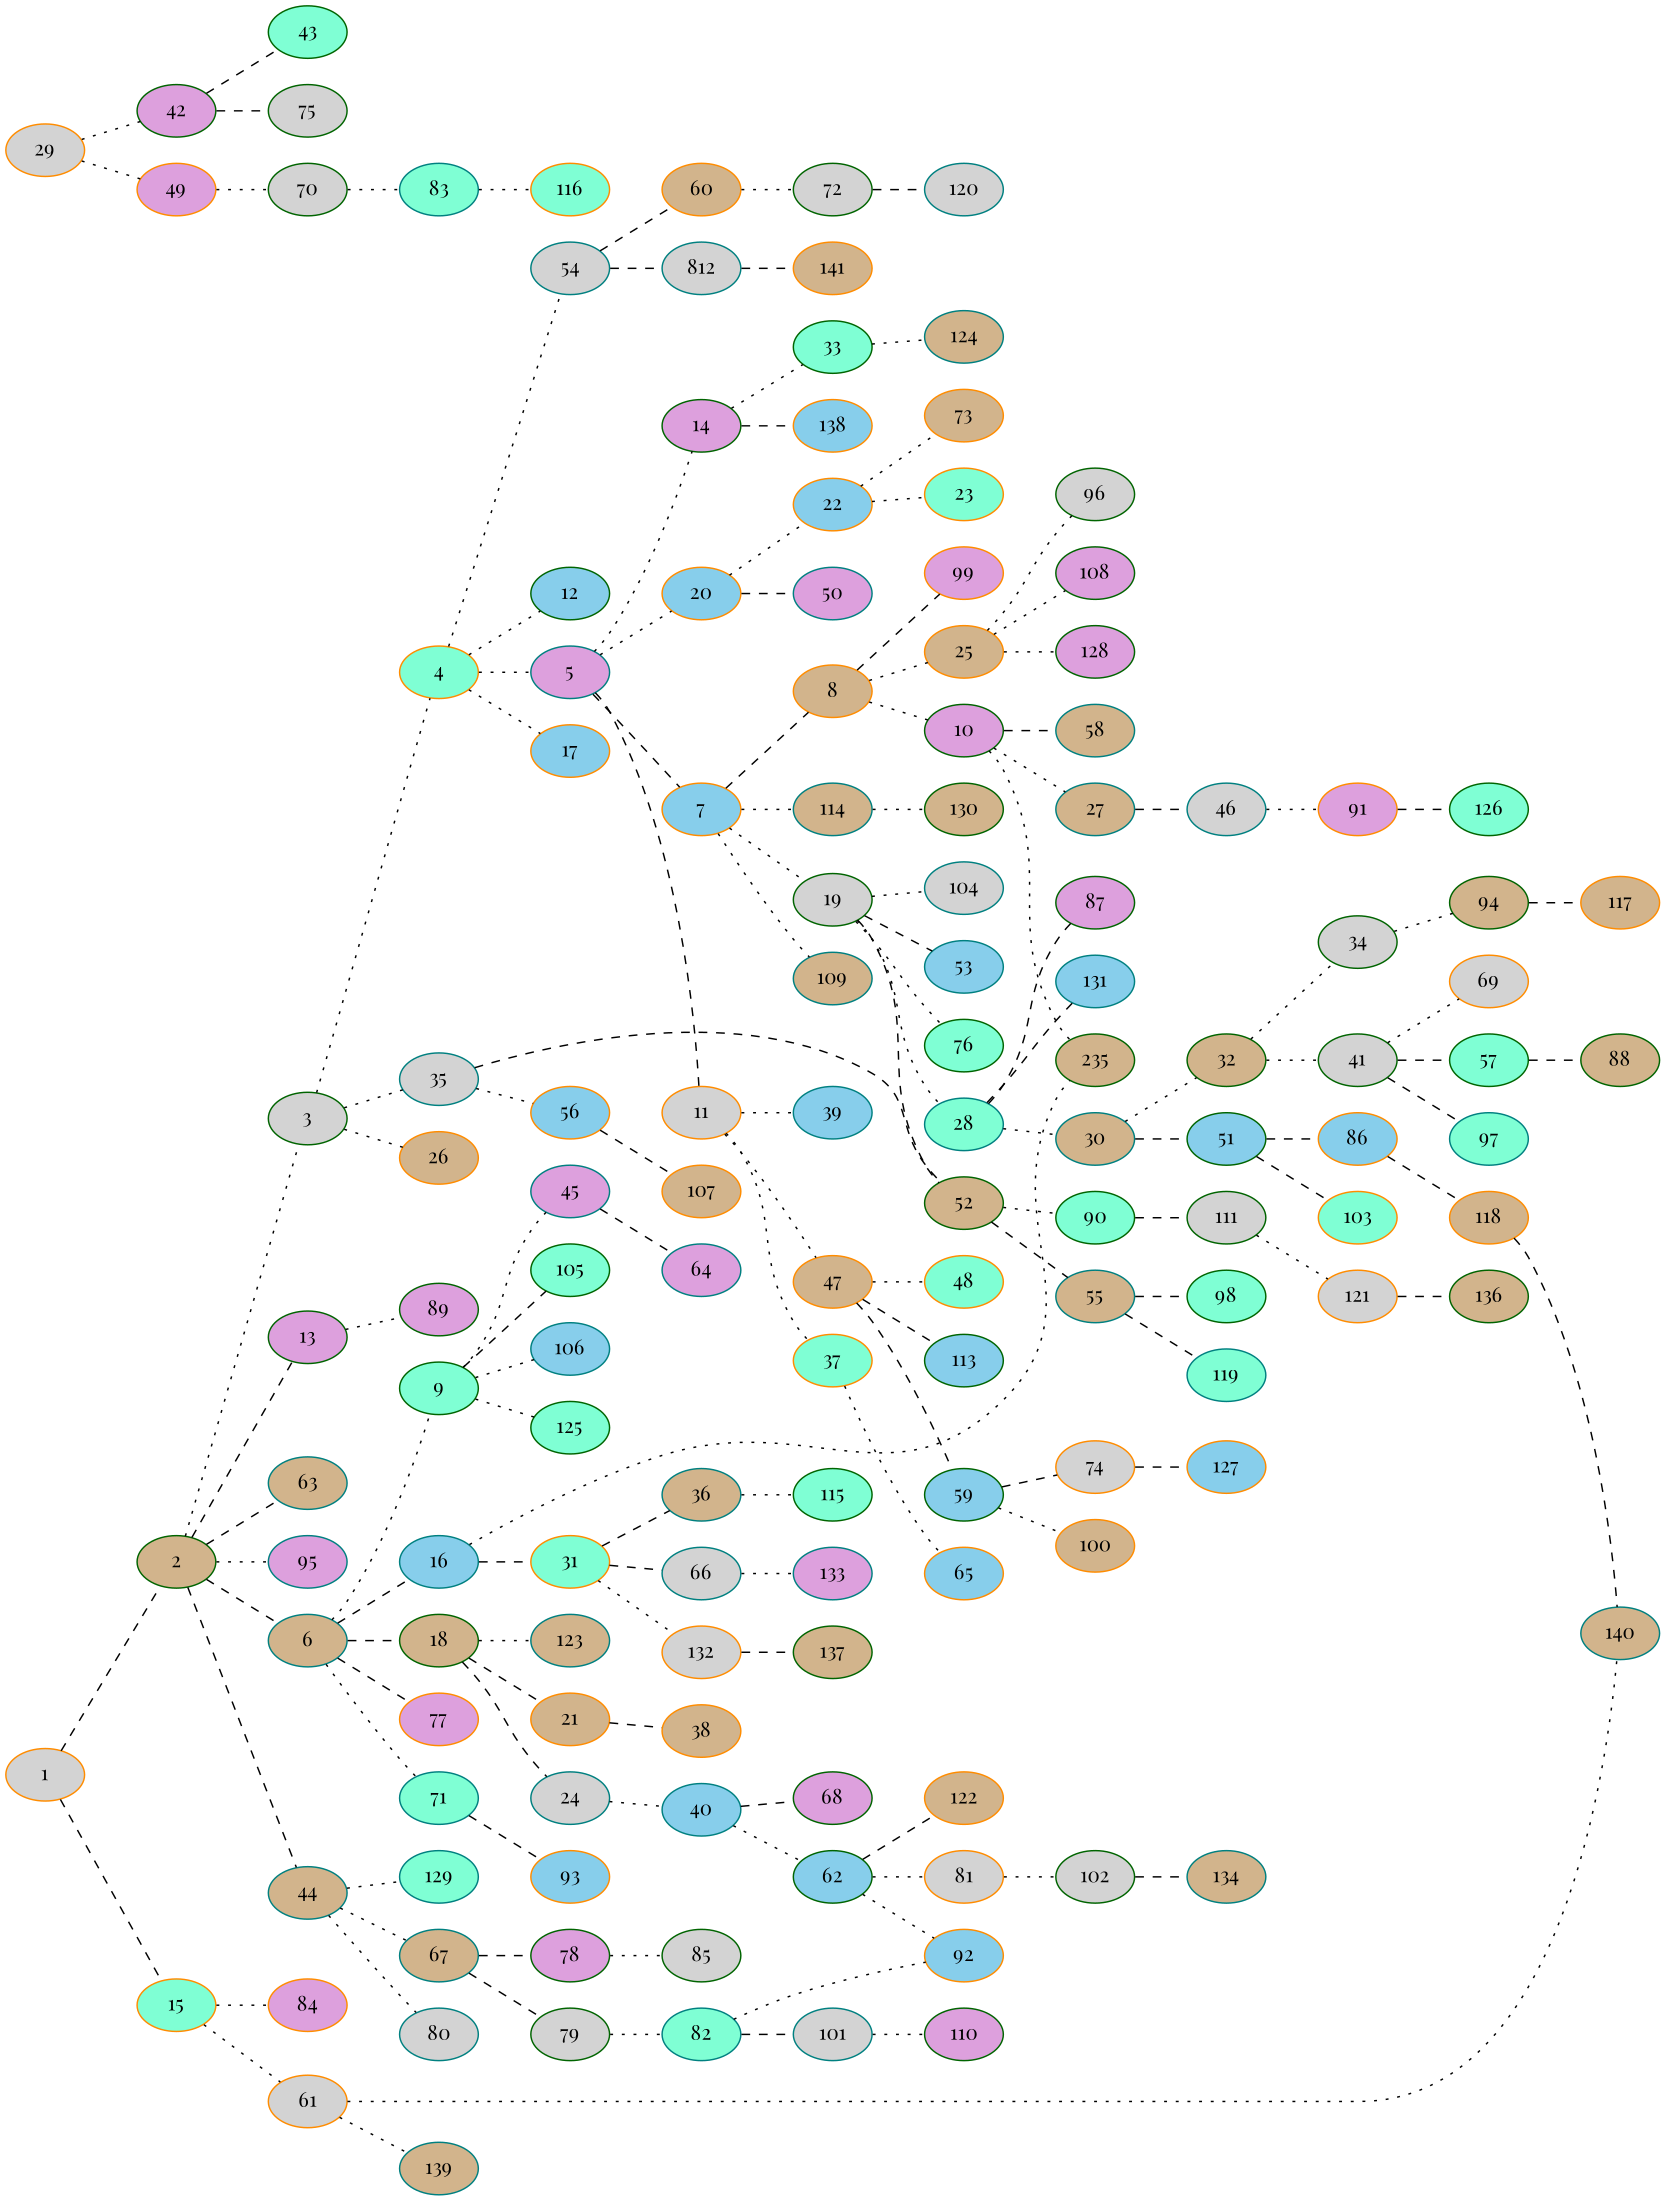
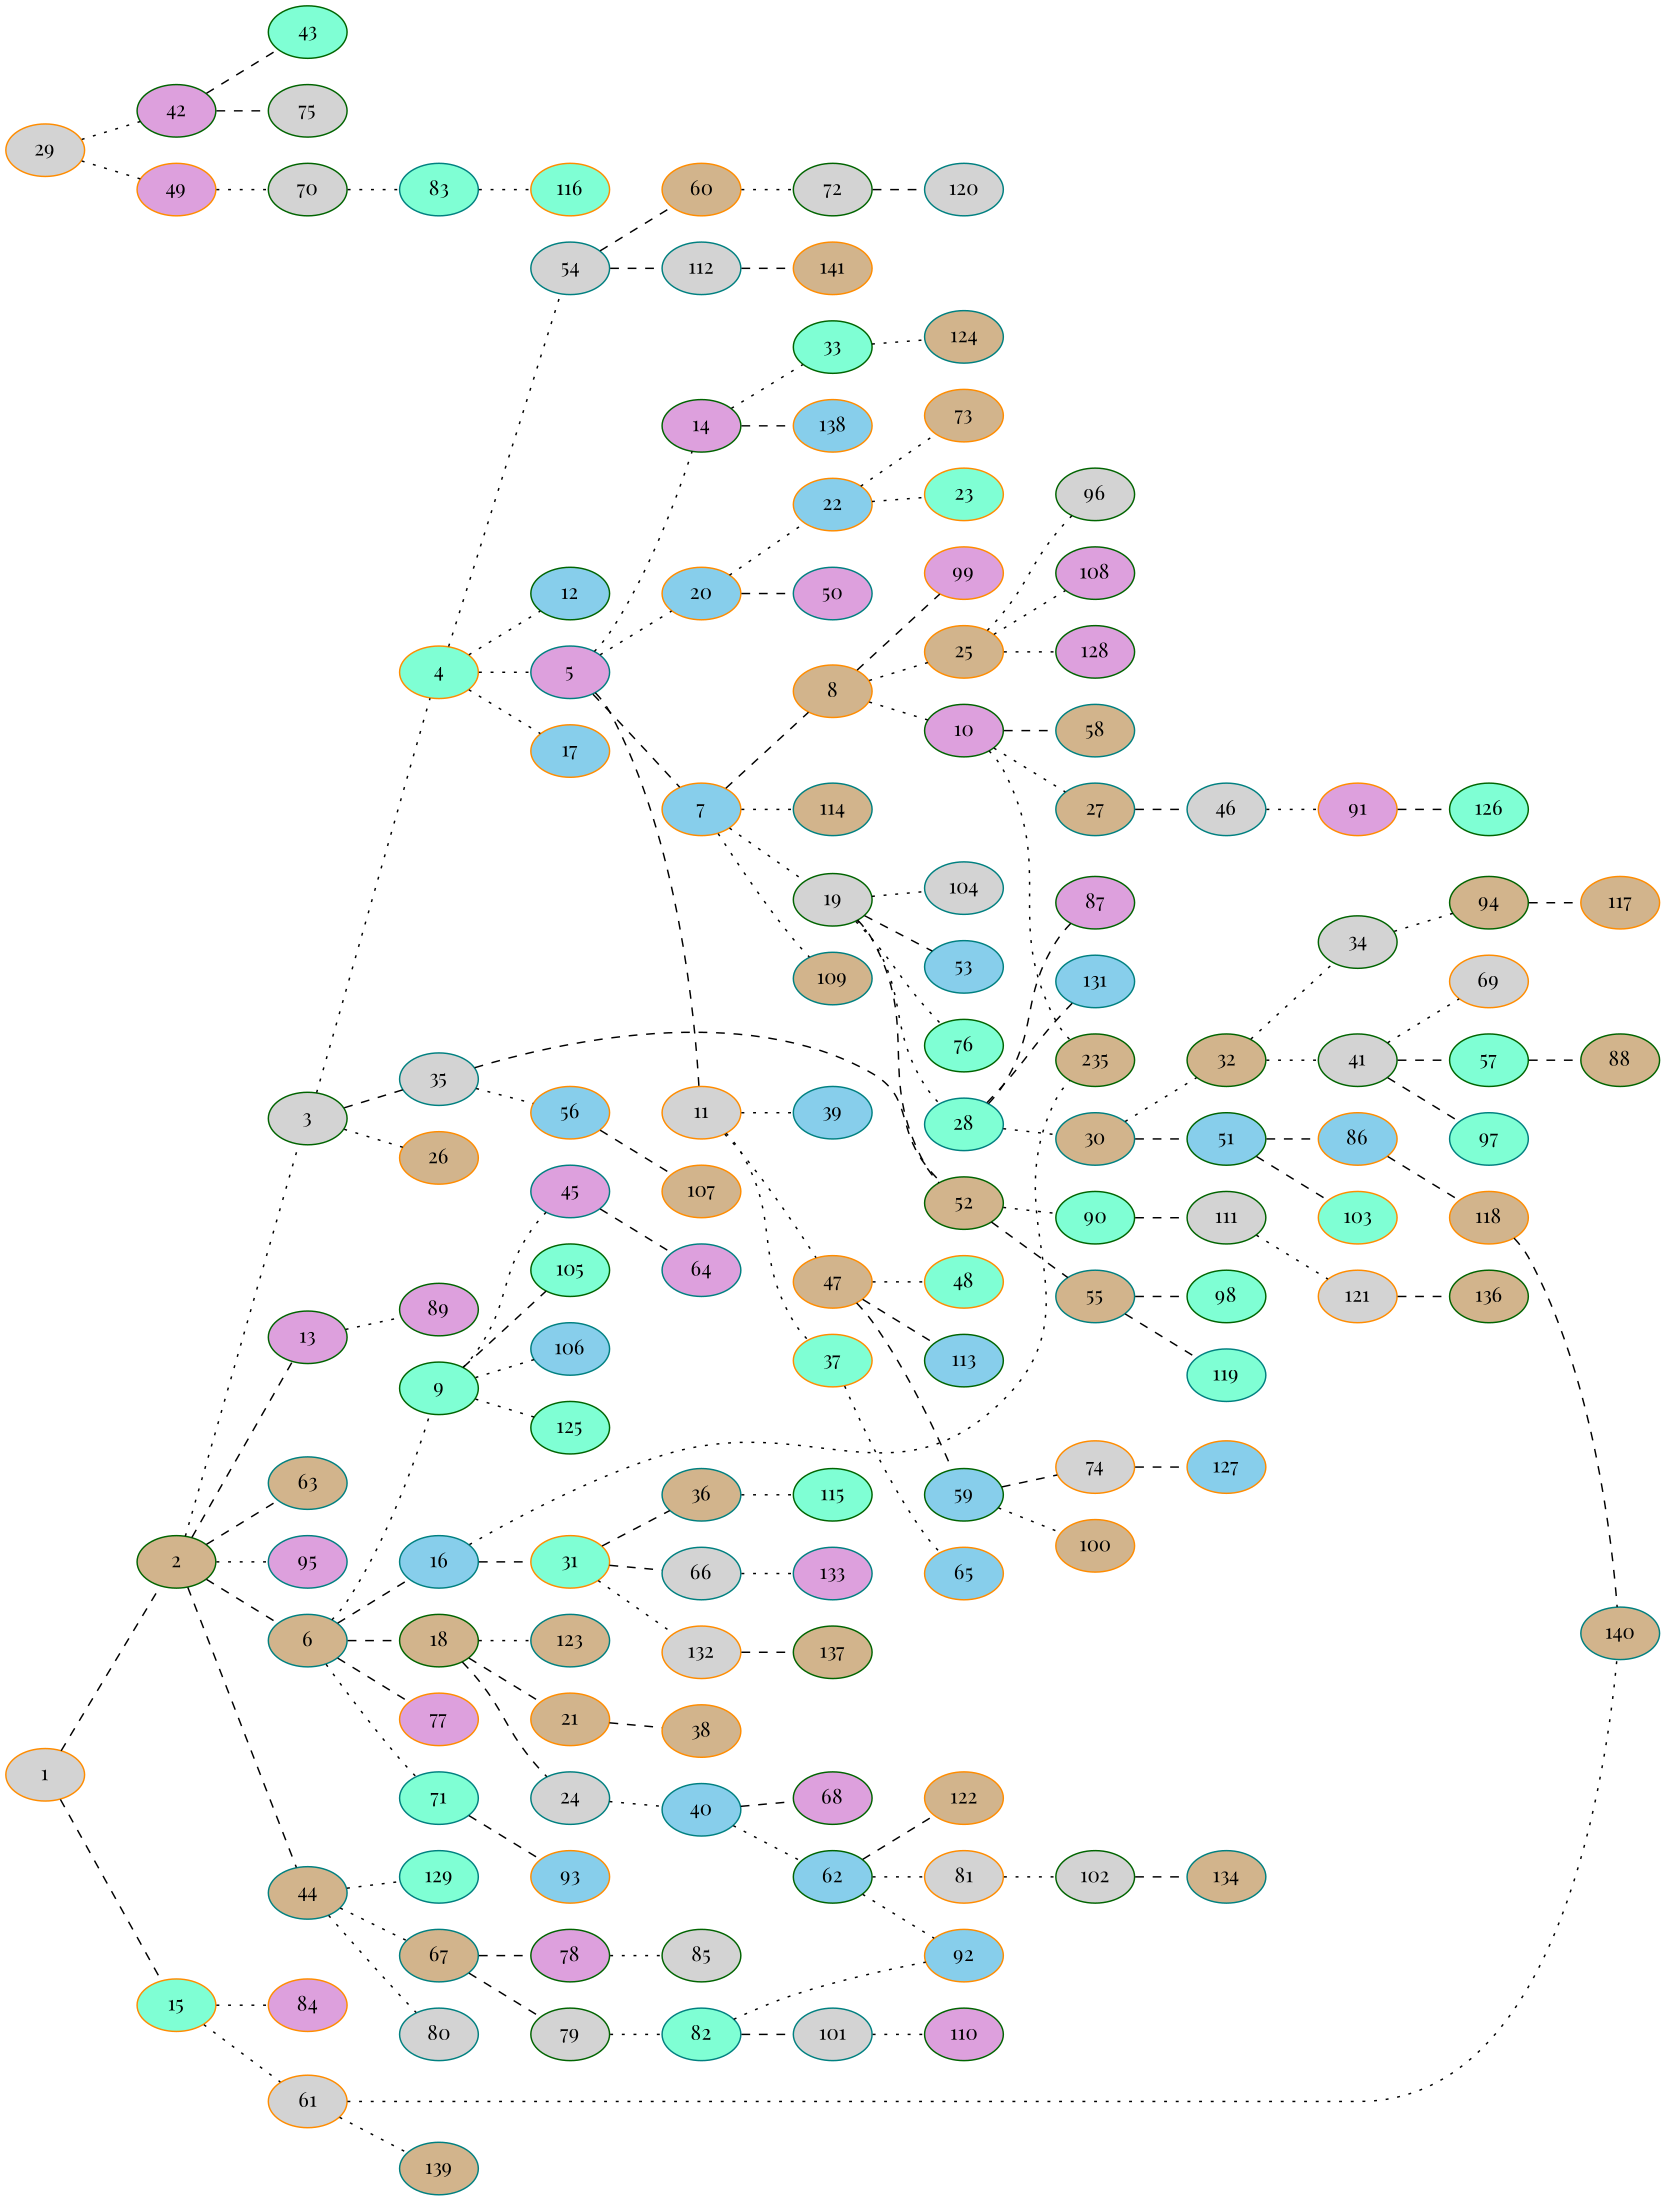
  graph {
    fontname="Playfair Display"
    rankdir=LR
    node [color=darkgreen fillcolor=tan fontname="Playfair Display" style=filled]
    edge [fontname="Playfair Display" style=dotted]
    1 [color=darkorange fillcolor=lightgrey]
    2
    15 [color=darkorange fillcolor=aquamarine]
    3 [fillcolor=lightgrey]
    6 [color=teal]
    13 [fillcolor=plum]
    44 [color=teal]
    63 [color=teal]
    95 [color=teal fillcolor=plum]
    61 [color=darkorange fillcolor=lightgrey]
    84 [color=darkorange fillcolor=plum]
    4 [color=darkorange fillcolor=aquamarine]
    26 [color=darkorange]
    35 [color=teal fillcolor=lightgrey]
    9 [fillcolor=aquamarine]
    16 [color=teal fillcolor=skyblue]
    18
    71 [color=teal fillcolor=aquamarine]
    77 [color=darkorange fillcolor=plum]
    89 [fillcolor=plum]
    67 [color=teal]
    80 [color=teal fillcolor=lightgrey]
    129 [color=teal fillcolor=aquamarine]
    5 [color=teal fillcolor=plum]
    12 [fillcolor=skyblue]
    17 [color=darkorange fillcolor=skyblue]
    54 [color=teal fillcolor=lightgrey]
    52
    56 [color=darkorange fillcolor=skyblue]
    7 [color=darkorange fillcolor=skyblue]
    11 [color=darkorange fillcolor=lightgrey]
    14 [fillcolor=plum]
    20 [color=darkorange fillcolor=skyblue]
    60 [color=darkorange]
-   112 [color=teal fillcolor=lightgrey label=812]
+   112 [color=teal fillcolor=lightgrey]
    8 [color=darkorange]
    19 [fillcolor=lightgrey]
    109 [color=teal]
    114 [color=teal]
    37 [color=darkorange fillcolor=aquamarine]
    39 [color=teal fillcolor=skyblue]
    47 [color=darkorange]
    33 [fillcolor=aquamarine]
    138 [color=darkorange fillcolor=skyblue]
    22 [color=darkorange fillcolor=skyblue]
    50 [color=teal fillcolor=plum]
    45 [color=teal fillcolor=plum]
    105 [fillcolor=aquamarine]
    106 [color=teal fillcolor=skyblue]
    125 [fillcolor=aquamarine]
    n51 [label=235]
    31 [color=darkorange fillcolor=aquamarine]
    21 [color=darkorange]
    24 [color=teal fillcolor=lightgrey]
    123 [color=teal]
    93 [color=darkorange fillcolor=skyblue]
    10 [fillcolor=plum]
    25 [color=darkorange]
    99 [color=darkorange fillcolor=plum]
    28 [color=teal fillcolor=aquamarine]
    53 [color=teal fillcolor=skyblue]
    76 [fillcolor=aquamarine]
    104 [color=teal fillcolor=lightgrey]
-   130
    27 [color=teal]
    58 [color=teal]
    96 [fillcolor=lightgrey]
    108 [fillcolor=plum]
    128 [fillcolor=plum]
    64 [color=teal fillcolor=plum]
    46 [color=teal fillcolor=lightgrey]
    65 [color=darkorange fillcolor=skyblue]
    48 [color=darkorange fillcolor=aquamarine]
    59 [fillcolor=skyblue]
    113 [fillcolor=skyblue]
    29 [color=darkorange fillcolor=lightgrey]
    42 [fillcolor=plum]
    49 [color=darkorange fillcolor=plum]
    124 [color=teal]
    139 [color=teal]
    140 [color=teal]
    36 [color=teal]
    66 [color=teal fillcolor=lightgrey]
    132 [color=darkorange fillcolor=lightgrey]
    38 [color=darkorange]
    40 [color=teal fillcolor=skyblue]
    30 [color=teal]
    87 [fillcolor=plum]
    131 [color=teal fillcolor=skyblue]
    55 [color=teal]
    90 [fillcolor=aquamarine]
    23 [color=darkorange fillcolor=aquamarine]
    73 [color=darkorange]
    62 [fillcolor=skyblue]
    68 [fillcolor=plum]
    91 [color=darkorange fillcolor=plum]
    32
    51 [fillcolor=skyblue]
    43 [fillcolor=aquamarine]
    75 [fillcolor=lightgrey]
    70 [fillcolor=lightgrey]
    34 [fillcolor=lightgrey]
    41 [fillcolor=lightgrey]
    86 [color=darkorange fillcolor=skyblue]
    103 [color=darkorange fillcolor=aquamarine]
    115 [fillcolor=aquamarine]
    133 [color=teal fillcolor=plum]
    137
    94
    57 [fillcolor=aquamarine]
    69 [color=darkorange fillcolor=lightgrey]
    97 [color=teal fillcolor=aquamarine]
    117 [color=darkorange]
    107 [color=darkorange]
    81 [color=darkorange fillcolor=lightgrey]
    92 [color=darkorange fillcolor=skyblue]
    122 [color=darkorange]
    88
    78 [fillcolor=plum]
    79 [fillcolor=lightgrey]
    126 [fillcolor=aquamarine]
    74 [color=darkorange fillcolor=lightgrey]
    100 [color=darkorange]
    83 [color=teal fillcolor=aquamarine]
    118 [color=darkorange]
    98 [fillcolor=aquamarine]
    119 [color=teal fillcolor=aquamarine]
    111 [fillcolor=lightgrey]
    72 [fillcolor=lightgrey]
    141 [color=darkorange]
    127 [color=darkorange fillcolor=skyblue]
    120 [color=teal fillcolor=lightgrey]
    102 [fillcolor=lightgrey]
    85 [fillcolor=lightgrey]
    82 [color=teal fillcolor=aquamarine]
    116 [color=darkorange fillcolor=aquamarine]
    101 [color=teal fillcolor=lightgrey]
    134 [color=teal]
    110 [fillcolor=plum]
    121 [color=darkorange fillcolor=lightgrey]
    136
    1 -- 2 [style=dashed]
    1 -- 15 [style=dashed]
    2 -- 3
    2 -- 6 [style=dashed]
    2 -- 13 [style=dashed]
    2 -- 44 [style=dashed]
    2 -- 63 [style=dashed]
    2 -- 95
    15 -- 61
    15 -- 84
    3 -- 4
    3 -- 26
-   3 -- 35
+   3 -- 35 [style=dashed]
    6 -- 9
    6 -- 16 [style=dashed]
    6 -- 18 [style=dashed]
    6 -- 71
    6 -- 77 [style=dashed]
    13 -- 89
    44 -- 67
    44 -- 80
    44 -- 129
    61 -- 139
    61 -- 140
    4 -- 5
    4 -- 12
    4 -- 17
    4 -- 54
    35 -- 52 [style=dashed]
    35 -- 56
    9 -- 45
    9 -- 105 [style=dashed]
    9 -- 106
    9 -- 125
    16 -- n51
    16 -- 31 [style=dashed]
    18 -- 21 [style=dashed]
    18 -- 24 [style=dashed]
    18 -- 123
    71 -- 93 [style=dashed]
    67 -- 78 [style=dashed]
    67 -- 79 [style=dashed]
    5 -- 7 [style=dashed]
    5 -- 11 [style=dashed]
    5 -- 14
    5 -- 20
    54 -- 60 [style=dashed]
    54 -- 112 [style=dashed]
    52 -- 55 [style=dashed]
    52 -- 90
    56 -- 107 [style=dashed]
    7 -- 8 [style=dashed]
    7 -- 19
    7 -- 109
    7 -- 114
    11 -- 37
    11 -- 39
    11 -- 47
    14 -- 33
    14 -- 138 [style=dashed]
    20 -- 22
    20 -- 50 [style=dashed]
    60 -- 72
    112 -- 141 [style=dashed]
    8 -- 10
    8 -- 25
    8 -- 99 [style=dashed]
    19 -- 52 [style=dashed]
    19 -- 28
    19 -- 53 [style=dashed]
    19 -- 76
    19 -- 104
-   114 -- 130
    37 -- 65
    47 -- 48
    47 -- 59 [style=dashed]
    47 -- 113 [style=dashed]
    33 -- 124
    22 -- 23
    22 -- 73
    45 -- 64 [style=dashed]
    31 -- 36 [style=dashed]
    31 -- 66 [style=dashed]
    31 -- 132
    21 -- 38 [style=dashed]
    24 -- 40
    10 -- n51
    10 -- 27
    10 -- 58 [style=dashed]
    25 -- 96
    25 -- 108
    25 -- 128
    28 -- 30
    28 -- 87 [style=dashed]
    28 -- 131 [style=dashed]
    27 -- 46 [style=dashed]
    46 -- 91
    59 -- 74 [style=dashed]
    59 -- 100
    29 -- 42
    29 -- 49
    42 -- 43 [style=dashed]
    42 -- 75 [style=dashed]
    49 -- 70
    36 -- 115
    66 -- 133
    132 -- 137 [style=dashed]
    40 -- 62
    40 -- 68 [style=dashed]
    30 -- 32
    30 -- 51 [style=dashed]
    55 -- 98 [style=dashed]
    55 -- 119 [style=dashed]
    90 -- 111 [style=dashed]
    62 -- 81
    62 -- 92
    62 -- 122 [style=dashed]
    91 -- 126 [style=dashed]
    32 -- 34
    32 -- 41
    51 -- 86 [style=dashed]
    51 -- 103 [style=dashed]
    70 -- 83
    34 -- 94
    41 -- 57 [style=dashed]
    41 -- 69
    41 -- 97 [style=dashed]
    86 -- 118 [style=dashed]
    94 -- 117 [style=dashed]
    57 -- 88 [style=dashed]
    81 -- 102
    78 -- 85
    79 -- 82
    74 -- 127 [style=dashed]
    83 -- 116
    118 -- 140 [style=dashed]
    111 -- 121
    72 -- 120 [style=dashed]
    102 -- 134 [style=dashed]
    82 -- 92
    82 -- 101 [style=dashed]
    101 -- 110
    121 -- 136 [style=dashed]
  }
